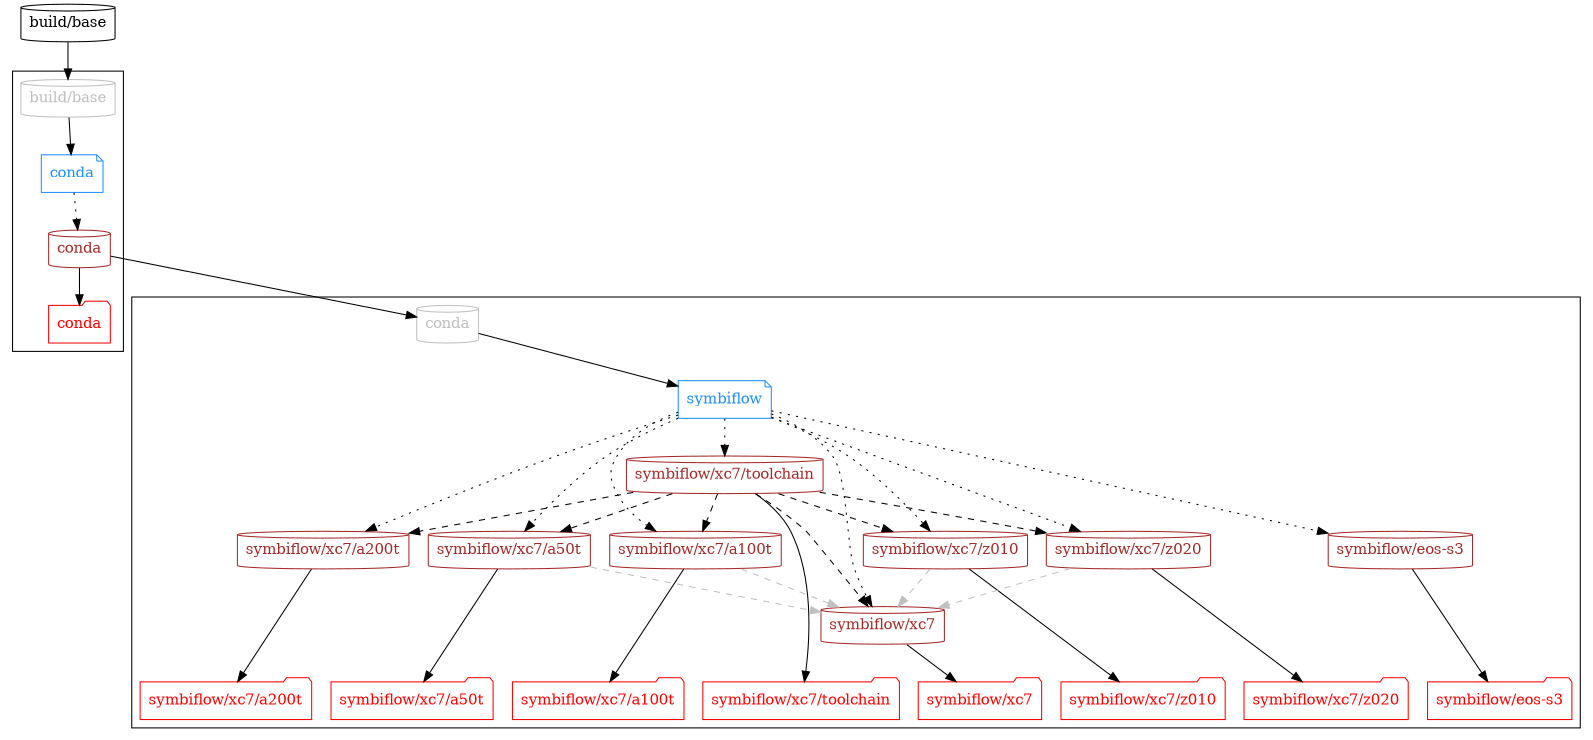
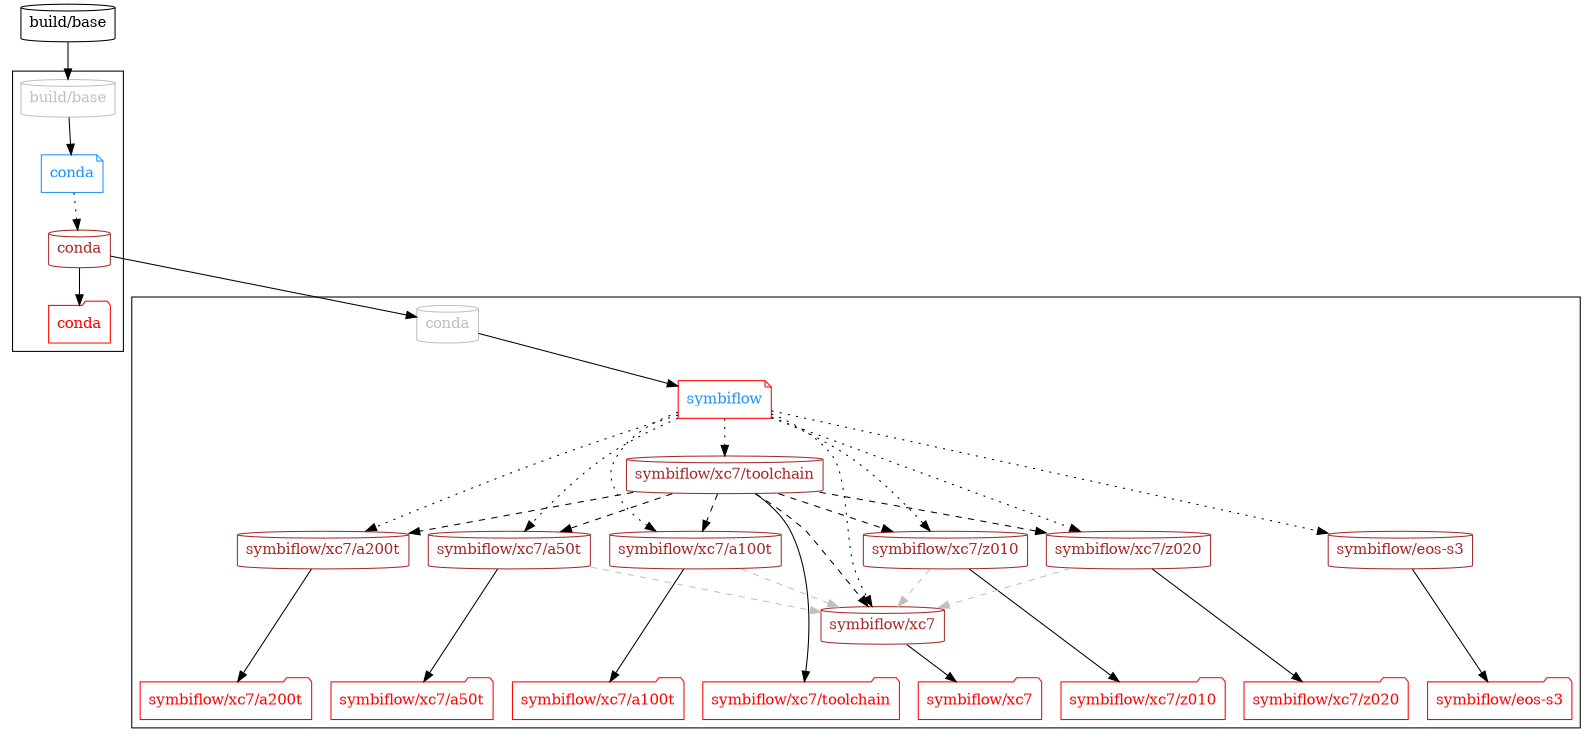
  digraph {
    newrank=true
    node [color=brown fontcolor=brown shape=cylinder]
    n1 [color=dodgerblue fontcolor=dodgerblue label=conda shape=note]
-   n2 [color=dodgerblue fontcolor=dodgerblue label=symbiflow shape=note]
+   n2 [color=red fontcolor=dodgerblue label=symbiflow shape=note]
    conda
    "symbiflow/xc7/toolchain"
    "symbiflow/xc7/a50t"
    "symbiflow/xc7/a100t"
    "symbiflow/xc7/a200t"
    "symbiflow/xc7/z010"
    "symbiflow/xc7/z020"
    "symbiflow/xc7"
    "symbiflow/eos-s3"
    "build/base" [color="" fontcolor=""]
    n13 [color=red fontcolor=red label=conda shape=folder]
    n14 [color=grey fontcolor=grey label="build/base"]
    n15 [color=grey fontcolor=grey label=conda]
    n16 [color=red fontcolor=red label="symbiflow/xc7/toolchain" shape=folder]
    n17 [color=red fontcolor=red label="symbiflow/xc7/a50t" shape=folder]
    n18 [color=red fontcolor=red label="symbiflow/xc7/a100t" shape=folder]
    n19 [color=red fontcolor=red label="symbiflow/xc7/a200t" shape=folder]
    n20 [color=red fontcolor=red label="symbiflow/xc7/z010" shape=folder]
    n21 [color=red fontcolor=red label="symbiflow/xc7/z020" shape=folder]
    n22 [color=red fontcolor=red label="symbiflow/xc7" shape=folder]
    n23 [color=red fontcolor=red label="symbiflow/eos-s3" shape=folder]
    subgraph sub_1 {
      n1
      n2
    }
    subgraph sub_2 {
      "build/base"
      subgraph sub_3 {
        conda
        "symbiflow/xc7/toolchain"
        "symbiflow/xc7/a50t"
        "symbiflow/xc7/a100t"
        "symbiflow/xc7/a200t"
        "symbiflow/xc7/z010"
        "symbiflow/xc7/z020"
        "symbiflow/xc7"
        "symbiflow/eos-s3"
      }
    }
    subgraph sub_4 {
      "symbiflow/xc7/toolchain"
      "symbiflow/xc7/a50t"
      "symbiflow/xc7/a100t"
      "symbiflow/xc7/a200t"
      "symbiflow/xc7/z010"
      "symbiflow/xc7/z020"
      "symbiflow/xc7"
    }
    subgraph sub_5 {
      "symbiflow/xc7/a50t"
      "symbiflow/xc7/a100t"
      "symbiflow/xc7/z010"
      "symbiflow/xc7/z020"
      "symbiflow/xc7"
    }
    subgraph cluster_6 {
      n1
      conda
      n13
      n14
    }
    subgraph cluster_7 {
      n2
      "symbiflow/xc7/toolchain"
      "symbiflow/xc7"
      "symbiflow/eos-s3"
      subgraph sub_8 {
        rank=same
        n15
      }
      subgraph sub_9 {
        rank=same
        "symbiflow/xc7/a50t"
        "symbiflow/xc7/a100t"
        "symbiflow/xc7/a200t"
        "symbiflow/xc7/z010"
        "symbiflow/xc7/z020"
      }
      subgraph sub_10 {
        rank=same
        n16
        n17
        n18
        n19
        n20
        n21
        n22
        n23
      }
    }
    n1 -> conda [style=dotted]
    n2 -> "symbiflow/xc7/toolchain" [style=dotted]
    n2 -> "symbiflow/xc7/a50t" [style=dotted]
    n2 -> "symbiflow/xc7/a100t" [style=dotted]
    n2 -> "symbiflow/xc7/a200t" [style=dotted]
    n2 -> "symbiflow/xc7/z010" [style=dotted]
    n2 -> "symbiflow/xc7/z020" [style=dotted]
    n2 -> "symbiflow/xc7" [style=dotted]
    n2 -> "symbiflow/eos-s3" [style=dotted]
    conda -> n13
    conda -> n15
    "symbiflow/xc7/toolchain" -> "symbiflow/xc7/a50t" [style=dashed]
    "symbiflow/xc7/toolchain" -> "symbiflow/xc7/a100t" [style=dashed]
    "symbiflow/xc7/toolchain" -> "symbiflow/xc7/a200t" [style=dashed]
    "symbiflow/xc7/toolchain" -> "symbiflow/xc7/z010" [style=dashed]
    "symbiflow/xc7/toolchain" -> "symbiflow/xc7/z020" [style=dashed]
    "symbiflow/xc7/toolchain" -> "symbiflow/xc7" [style=dashed]
    "symbiflow/xc7/toolchain" -> n16
    "symbiflow/xc7/a50t" -> "symbiflow/xc7" [color=grey style=dashed]
    "symbiflow/xc7/a50t" -> n17
    "symbiflow/xc7/a100t" -> "symbiflow/xc7" [color=grey style=dashed]
    "symbiflow/xc7/a100t" -> n18
    "symbiflow/xc7/a200t" -> n19
    "symbiflow/xc7/z010" -> "symbiflow/xc7" [color=grey style=dashed]
    "symbiflow/xc7/z010" -> n20
    "symbiflow/xc7/z020" -> "symbiflow/xc7" [color=grey style=dashed]
    "symbiflow/xc7/z020" -> n21
    "symbiflow/xc7" -> n22
    "symbiflow/eos-s3" -> n23
    "build/base" -> n14
    n14 -> n1
    n15 -> n2
  }
